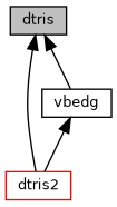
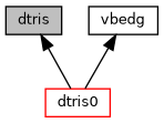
  digraph {
    rankdir=TB
    node [color=black fontname=Helvetica fontsize=10 shape=record]
    edge [color=black dir=back fontname=Helvetica fontsize=10 labelfontname=Helvetica labelfontsize=10 style=solid]
    n1 [fillcolor=grey75 fontcolor=black height=0.2 label=dtris style=filled width=0.4]
-   n2 [color=red height=0.2 label=dtris2 width=0.4]
+   n2 [color=red height=0.2 label=dtris0 width=0.4]
    n3 [height=0.2 label=vbedg width=0.4]
    n1 -> n2
-   n1 -> n3
    n3 -> n2
  }
